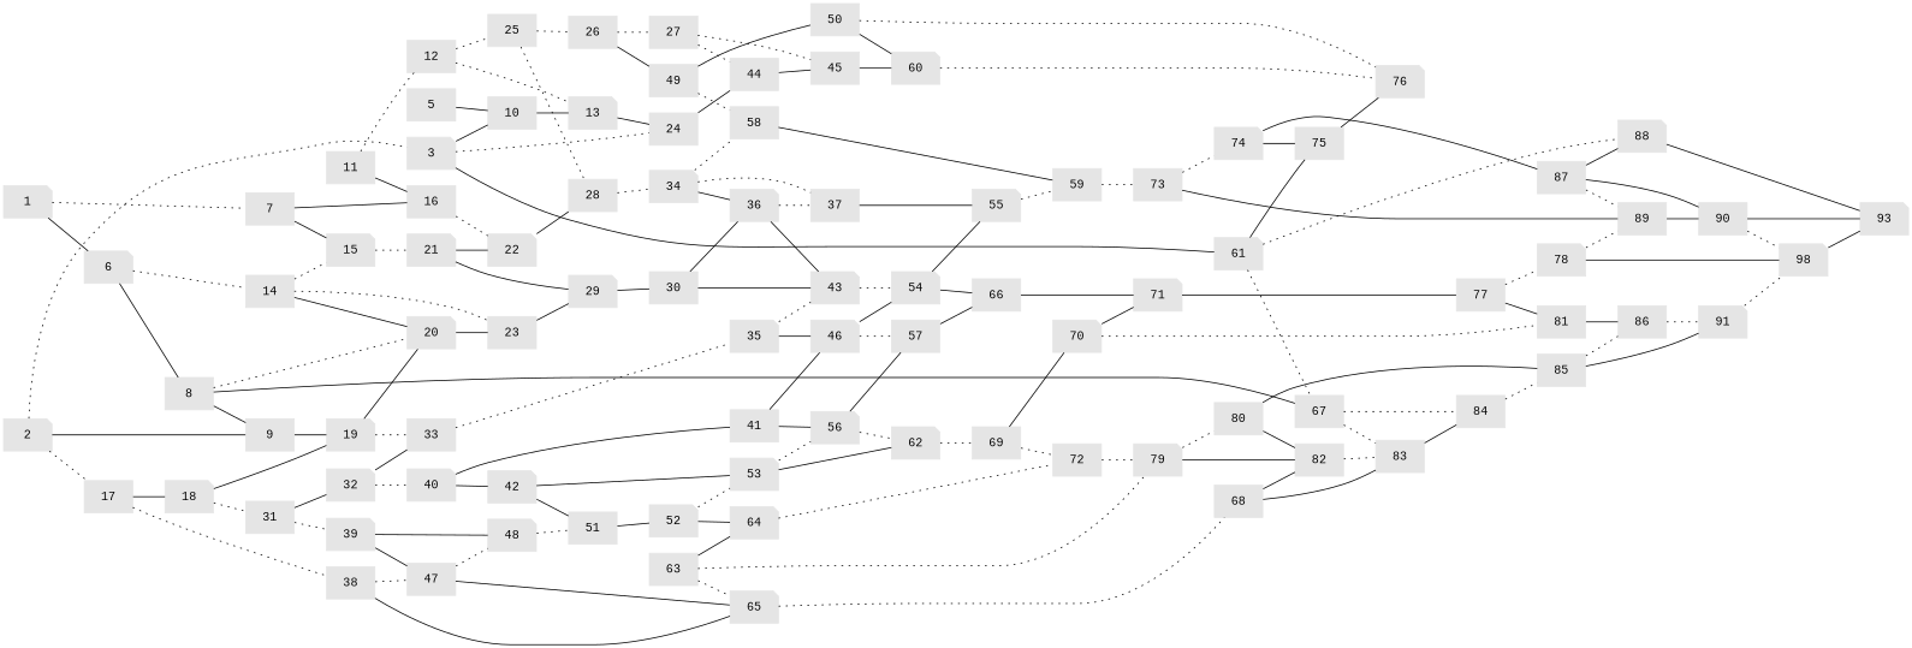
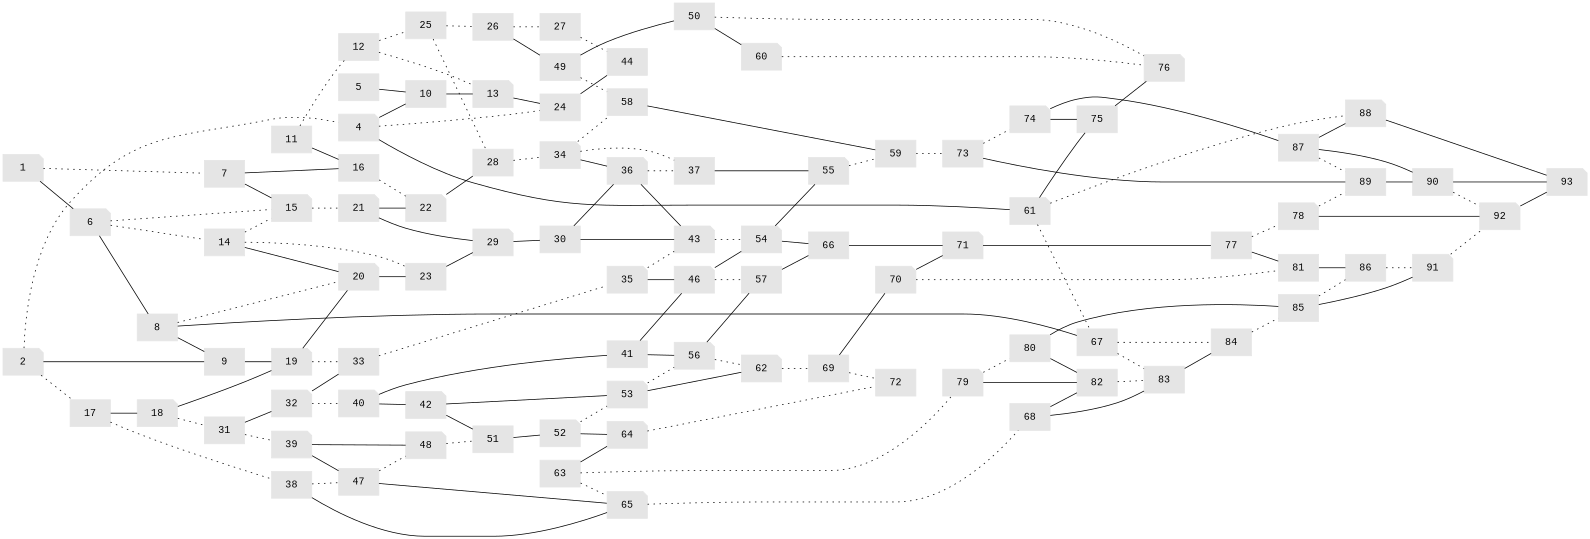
  graph {
    fontname="Liberation Mono"
    rankdir=LR
    node [color=gray90 fontname="Liberation Mono" shape=box style=filled]
    edge [fontname="Liberation Mono" style=solid weight=1.0]
    1 [shape=note]
    6 [shape=note]
    7
    8
    14
    15 [shape=note]
    16
    2 [shape=note]
-   3 [shape=note]
+   3 [shape=note label=4]
    9
    17
    10
    24
    61 [shape=note]
    19 [shape=note]
    18 [shape=note]
    38
    67
    83
    84
    13 [shape=note]
    44
    75
    88 [shape=note]
    5
    11
    12
    20 [shape=note]
    23
    21 [shape=note]
    22 [shape=note]
    33
    25
    28
    26
    29 [shape=note]
    31
    47
    65 [shape=note]
    32 [shape=note]
    39 [shape=note]
    35 [shape=note]
    30
    34 [shape=note]
-   45
    27
    49
    58
    50
    60 [shape=note]
    36 [shape=note]
    37
    43 [shape=note]
    54 [shape=note]
    40 [shape=note]
    48 [shape=note]
    41
    42 [shape=note]
    46 [shape=note]
    55 [shape=note]
    59
    57
    68
    51
    56 [shape=note]
    53 [shape=note]
    62 [shape=note]
    52 [shape=note]
    66
    76 [shape=note]
    64 [shape=note]
    72
    69
    71 [shape=note]
    73
    74 [shape=note]
    89
    93 [shape=note]
    70 [shape=note]
    63
    79 [shape=note]
    82
    80
    77
    85
    81
    86
    78 [shape=note]
    87
    90
-   92 [shape=note label=98]
+   92 [shape=note]
    91 [shape=note]
    1 -- 6
    1 -- 7 [style=dotted]
    6 -- 8
    6 -- 14 [style=dotted]
+   6 -- 15 [style=dotted]
    7 -- 15
    7 -- 16
    8 -- 9 [weight=2.0]
    8 -- 67
    8 -- 20 [style=dotted]
    14 -- 15 [style=dotted]
    14 -- 20
    14 -- 23 [style=dotted]
    15 -- 21 [style=dotted]
    16 -- 22 [style=dotted]
    2 -- 3 [style=dotted]
    2 -- 9
    2 -- 17 [style=dotted]
    3 -- 10
    3 -- 24 [style=dotted]
    3 -- 61
    9 -- 19
    17 -- 18
    17 -- 38 [style=dotted]
    10 -- 13
    24 -- 44 [weight=2.0]
    61 -- 67 [style=dotted]
    61 -- 75
    61 -- 88 [style=dotted]
    19 -- 20
    19 -- 33 [style=dotted]
    18 -- 19
    18 -- 31 [style=dotted]
    38 -- 47 [style=dotted]
    38 -- 65
    67 -- 83 [style=dotted]
    67 -- 84 [style=dotted]
    83 -- 84
    84 -- 85 [style=dotted]
    13 -- 24
-   44 -- 45
    75 -- 76 [weight=2.0]
    88 -- 93
    5 -- 10
    11 -- 16
    11 -- 12 [style=dotted]
    12 -- 13 [style=dotted]
    12 -- 25 [style=dotted]
    20 -- 23
    23 -- 29
    21 -- 22
    21 -- 29
    22 -- 28
    33 -- 35 [style=dotted]
    25 -- 28 [style=dotted]
    25 -- 26 [style=dotted]
    28 -- 34 [style=dotted]
    26 -- 27 [style=dotted]
    26 -- 49
    29 -- 30
    31 -- 32
    31 -- 39 [style=dotted]
    47 -- 65
    47 -- 48 [style=dotted]
    65 -- 68 [style=dotted]
    32 -- 33
    32 -- 40 [style=dotted]
    39 -- 47
    39 -- 48
    35 -- 43 [style=dotted]
    35 -- 46
    30 -- 36
    30 -- 43
    34 -- 58 [style=dotted]
    34 -- 36
    34 -- 37 [style=dotted]
-   45 -- 60 [weight=2.0]
    27 -- 44 [style=dotted]
-   27 -- 45 [style=dotted]
    49 -- 58 [style=dotted weight=2.0]
    49 -- 50
    58 -- 59
    50 -- 60
    50 -- 76 [style=dotted]
    60 -- 76 [style=dotted]
    36 -- 37 [style=dotted]
    36 -- 43
    37 -- 55
    43 -- 54 [style=dotted]
    54 -- 55
    54 -- 66
    40 -- 41
    40 -- 42
    48 -- 51 [style=dotted weight=2.0]
    41 -- 46
    41 -- 56
    42 -- 51
    42 -- 53
    46 -- 54
    46 -- 57 [style=dotted]
    55 -- 59 [style=dotted]
    59 -- 73 [style=dotted]
    57 -- 66
    68 -- 83
    68 -- 82
    51 -- 52
    56 -- 57
    56 -- 62 [style=dotted]
    53 -- 56 [style=dotted]
    53 -- 62
    62 -- 69 [style=dotted]
    52 -- 53 [style=dotted]
    52 -- 64
    66 -- 71
    64 -- 72 [style=dotted]
-   72 -- 79 [style=dotted]
    69 -- 72 [style=dotted]
    69 -- 70
    71 -- 77
    73 -- 74 [style=dotted]
    73 -- 89
    74 -- 75
    74 -- 87
    89 -- 90
    70 -- 71
    70 -- 81 [style=dotted]
    63 -- 65 [style=dotted]
    63 -- 64
    63 -- 79 [style=dotted]
    79 -- 82
    79 -- 80 [style=dotted]
    82 -- 83 [style=dotted]
    80 -- 82
    80 -- 85
    77 -- 81
    77 -- 78 [style=dotted]
    85 -- 86 [style=dotted]
    85 -- 91
    81 -- 86 [weight=2.0]
    86 -- 91 [style=dotted]
    78 -- 89 [style=dotted]
    78 -- 92
    87 -- 88
    87 -- 89 [style=dotted]
    87 -- 90
    90 -- 93
    90 -- 92 [style=dotted]
    92 -- 93
    91 -- 92 [style=dotted]
  }
